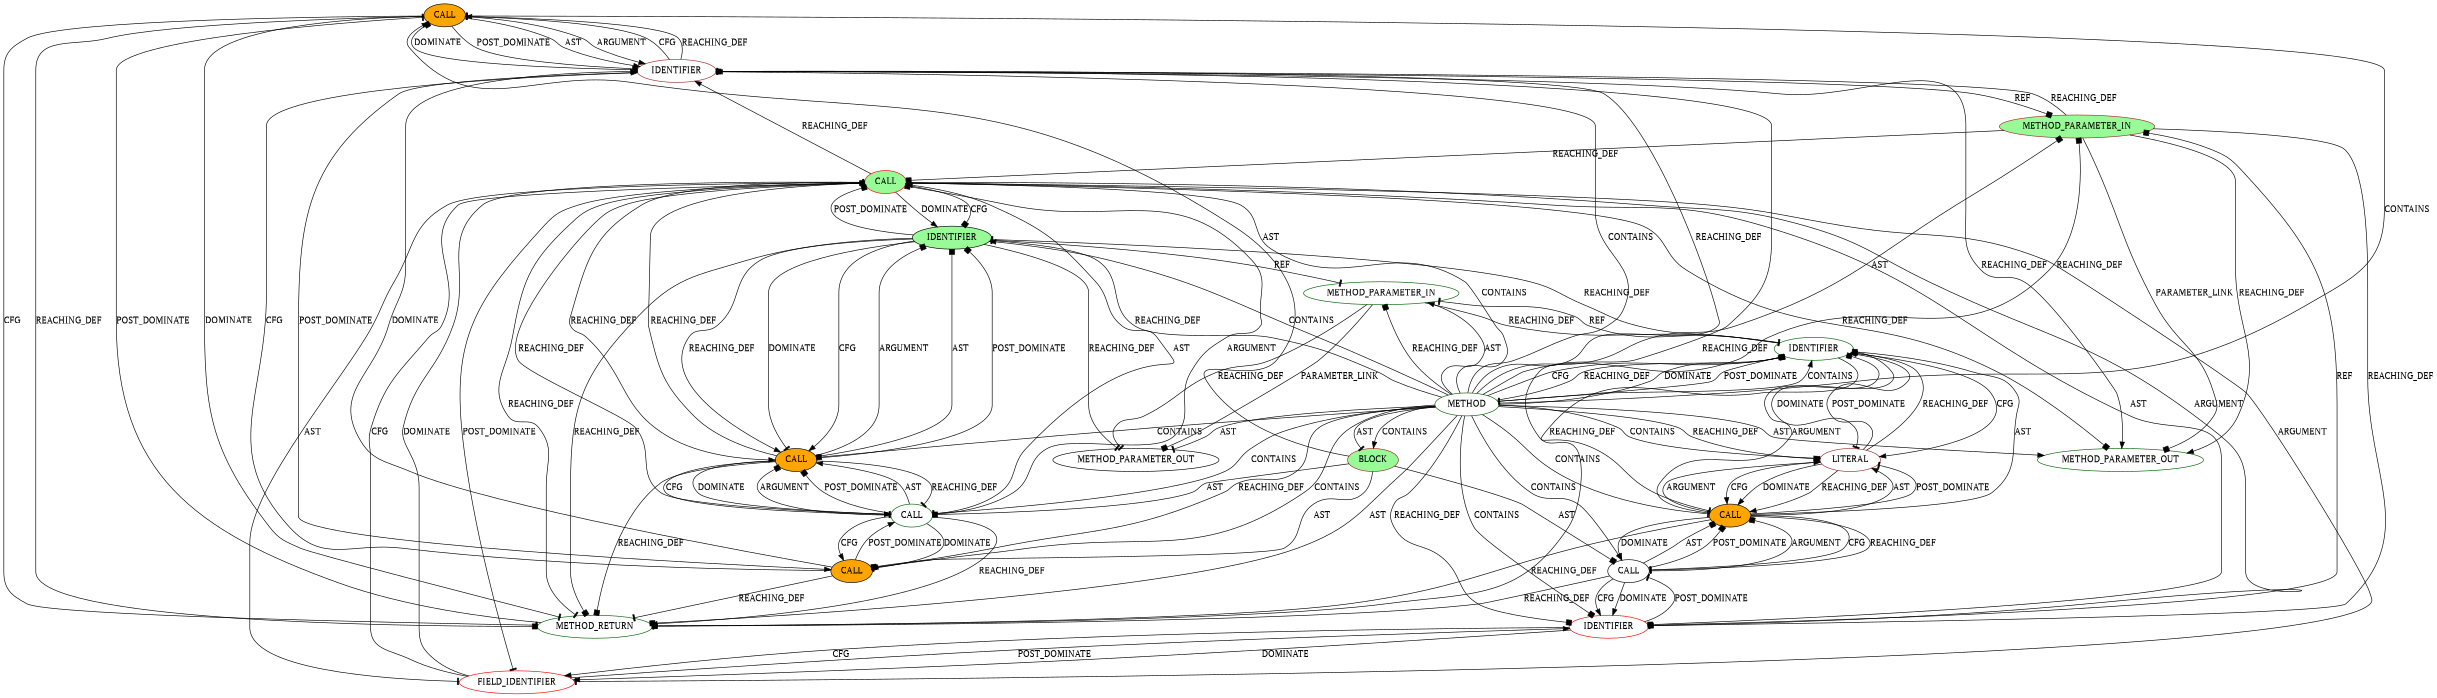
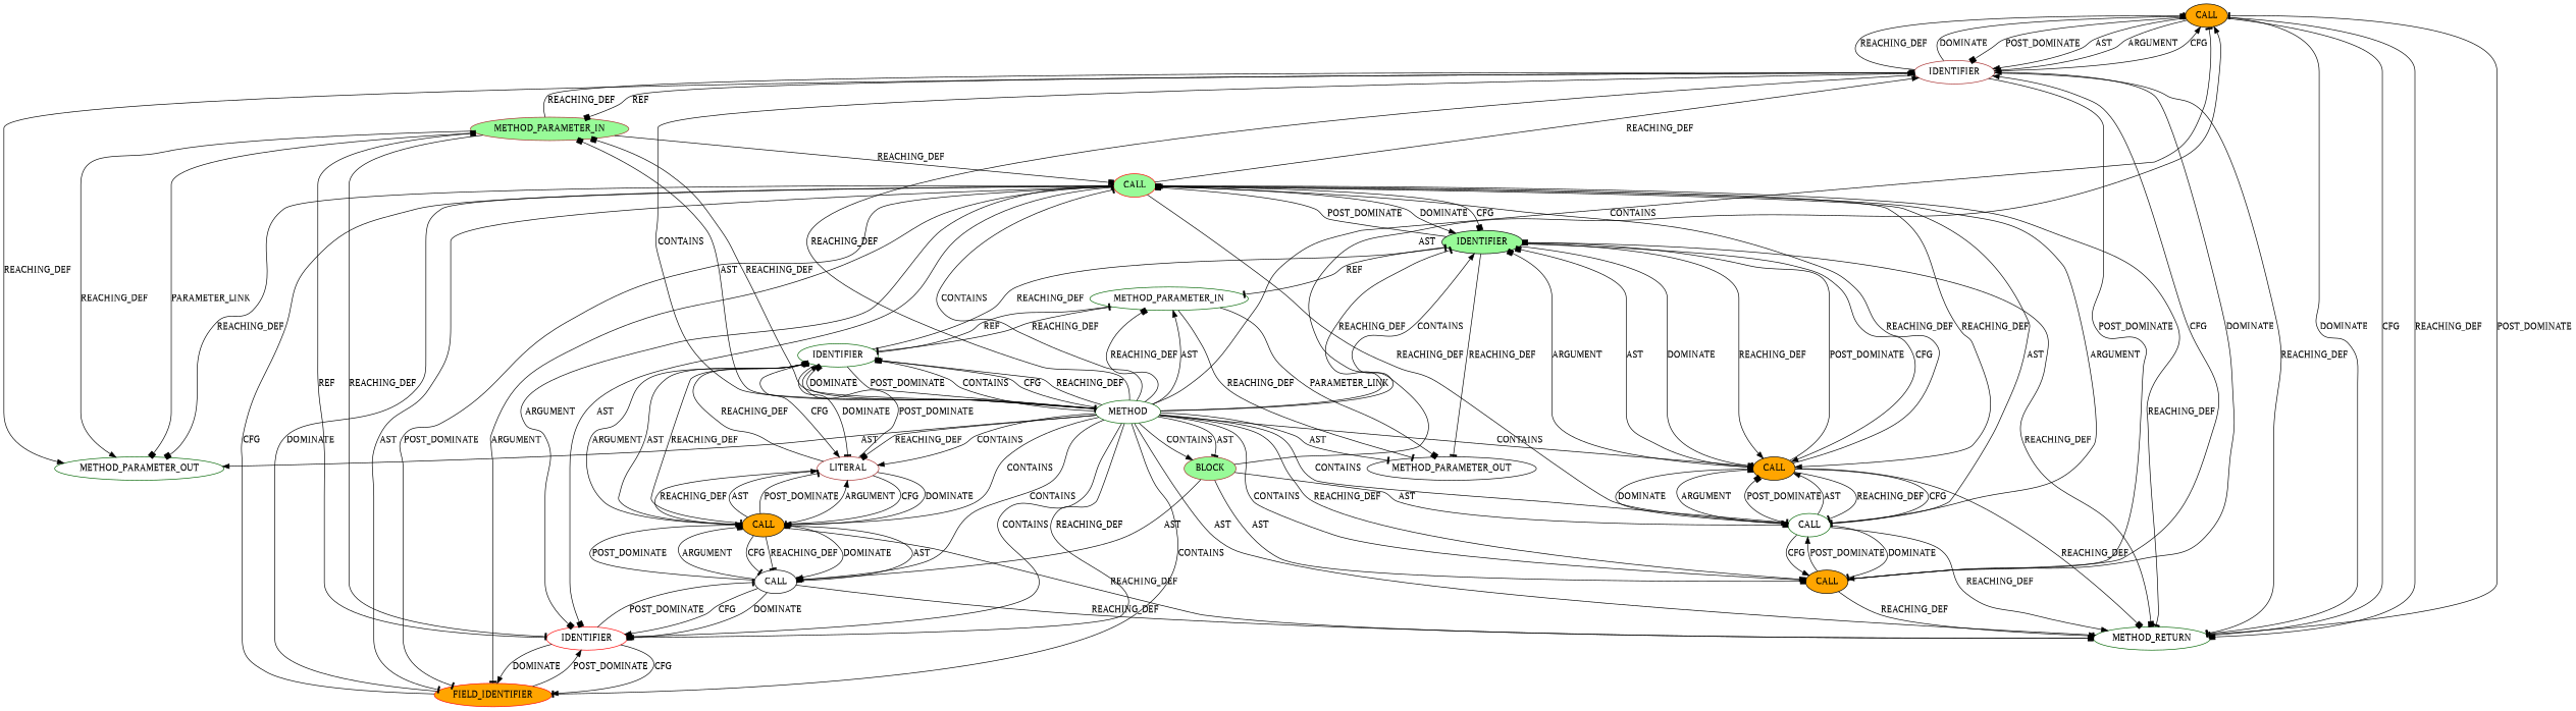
  digraph {
    fontname="PT Serif"
    node [CODE=sk COLUMN_NUMBER=2 LINE_NUMBER=71 ORDER=1 TYPE_FULL_NAME="<empty>" color=black fillcolor=white fontname="PT Serif" style=filled]
    edge [arrowhead=normal fontname="PT Serif"]
    n1 [ARGUMENT_INDEX=-1 CODE="sk_error_report(sk)" DISPATCH_TYPE=STATIC_DISPATCH LINE_NUMBER=78 METHOD_FULL_NAME=sk_error_report NAME=sk_error_report ORDER=4 fillcolor=orange label=CALL]
    n2 [ARGUMENT_INDEX=1 COLUMN_NUMBER=18 LINE_NUMBER=78 NAME=sk TYPE_FULL_NAME="sock*" color=brown label=IDENTIFIER]
    n3 [CODE=RET COLUMN_NUMBER=10 EVALUATION_STRATEGY=BY_VALUE ORDER=4 TYPE_FULL_NAME=void color=darkgreen label=METHOD_RETURN]
    n4 [ARGUMENT_INDEX=-1 CODE="smp_wmb()" DISPATCH_TYPE=STATIC_DISPATCH LINE_NUMBER=77 METHOD_FULL_NAME=smp_wmb NAME=smp_wmb ORDER=3 fillcolor=orange label=CALL]
    n5 [CODE="struct sock *sk" COLUMN_NUMBER=29 EVALUATION_STRATEGY=BY_VALUE INDEX=1 IS_VARIADIC=false NAME=sk TYPE_FULL_NAME="sock*" color=darkgreen label=METHOD_PARAMETER_OUT]
    n6 [CODE="struct sock *sk" COLUMN_NUMBER=29 EVALUATION_STRATEGY=BY_VALUE INDEX=1 IS_VARIADIC=false NAME=sk TYPE_FULL_NAME="sock*" color=brown fillcolor=palegreen label=METHOD_PARAMETER_IN]
-   n7 [ARGUMENT_INDEX=2 CANONICAL_NAME=sk_err CODE=sk_err COLUMN_NUMBER=13 LINE_NUMBER=75 ORDER=2 color=red label=FIELD_IDENTIFIER TYPE_FULL_NAME=""]
+   n7 [ARGUMENT_INDEX=2 CANONICAL_NAME=sk_err CODE=sk_err COLUMN_NUMBER=13 LINE_NUMBER=75 ORDER=2 color=red fillcolor=orange label=FIELD_IDENTIFIER TYPE_FULL_NAME=""]
    n8 [ARGUMENT_INDEX=1 COLUMN_NUMBER=13 LINE_NUMBER=75 NAME=sk TYPE_FULL_NAME="sock*" color=red label=IDENTIFIER]
    n9 [ARGUMENT_INDEX=1 CODE="sk->sk_err" COLUMN_NUMBER=13 DISPATCH_TYPE=STATIC_DISPATCH LINE_NUMBER=75 METHOD_FULL_NAME="<operator>.indirectFieldAccess" NAME="<operator>.indirectFieldAccess" color=red fillcolor=palegreen label=CALL]
    n10 [ARGUMENT_INDEX=-1 CODE="WARN_ON_ONCE(err >= 0)" DISPATCH_TYPE=STATIC_DISPATCH LINE_NUMBER=73 METHOD_FULL_NAME=WARN_ON_ONCE NAME=WARN_ON_ONCE label=CALL]
    n11 [ARGUMENT_INDEX=2 CODE="-err" COLUMN_NUMBER=25 DISPATCH_TYPE=STATIC_DISPATCH LINE_NUMBER=75 METHOD_FULL_NAME="<operator>.minus" NAME="<operator>.minus" ORDER=2 fillcolor=orange label=CALL]
    n12 [ARGUMENT_INDEX=-1 CODE="WRITE_ONCE(sk->sk_err, -err)" DISPATCH_TYPE=STATIC_DISPATCH LINE_NUMBER=75 METHOD_FULL_NAME=WRITE_ONCE NAME=WRITE_ONCE ORDER=2 color=darkgreen label=CALL]
    n13 [ARGUMENT_INDEX=1 CODE=err COLUMN_NUMBER=26 LINE_NUMBER=75 NAME=err TYPE_FULL_NAME=int fillcolor=palegreen label=IDENTIFIER]
    n14 [AST_PARENT_FULL_NAME="tls_sw.c:<global>" AST_PARENT_TYPE=TYPE_DECL CODE="void tls_err_abort(struct sock *sk, int err)\n{\n	WARN_ON_ONCE(err >= 0);\n	/* sk->sk_err should contain a positive error code. */\n	WRITE_ONCE(sk->sk_err, -err);\n	/* Paired with smp_rmb() in tcp_poll() */\n	smp_wmb();\n	sk_error_report(sk);\n}" COLUMN_NUMBER=10 COLUMN_NUMBER_END=1 FILENAME="tls_sw.c" FULL_NAME=tls_err_abort IS_EXTERNAL=false LINE_NUMBER_END=79 NAME=tls_err_abort ORDER=4 SIGNATURE="void tls_err_abort (sock*,int)" color=darkgreen label=METHOD TYPE_FULL_NAME=""]
    n15 [CODE="int err" COLUMN_NUMBER=46 EVALUATION_STRATEGY=BY_VALUE INDEX=2 IS_VARIADIC=false NAME=err ORDER=2 TYPE_FULL_NAME=int color=darkgreen label=METHOD_PARAMETER_IN]
    n16 [ARGUMENT_INDEX=-1 CODE="{\n	WARN_ON_ONCE(err >= 0);\n	/* sk->sk_err should contain a positive error code. */\n	WRITE_ONCE(sk->sk_err, -err);\n	/* Paired with smp_rmb() in tcp_poll() */\n	smp_wmb();\n	sk_error_report(sk);\n}" COLUMN_NUMBER=1 LINE_NUMBER=72 ORDER=3 TYPE_FULL_NAME=void color=brown fillcolor=palegreen label=BLOCK]
    n17 [CODE="int err" COLUMN_NUMBER=46 EVALUATION_STRATEGY=BY_VALUE INDEX=2 IS_VARIADIC=false NAME=err ORDER=2 TYPE_FULL_NAME=int label=METHOD_PARAMETER_OUT]
    n18 [ARGUMENT_INDEX=1 CODE="err >= 0" COLUMN_NUMBER=15 DISPATCH_TYPE=STATIC_DISPATCH LINE_NUMBER=73 METHOD_FULL_NAME="<operator>.greaterEqualsThan" NAME="<operator>.greaterEqualsThan" fillcolor=orange label=CALL]
    n19 [ARGUMENT_INDEX=2 CODE=0 COLUMN_NUMBER=22 LINE_NUMBER=73 ORDER=2 TYPE_FULL_NAME=int color=brown label=LITERAL]
    n20 [ARGUMENT_INDEX=1 CODE=err COLUMN_NUMBER=15 LINE_NUMBER=73 NAME=err TYPE_FULL_NAME=int color=darkgreen label=IDENTIFIER]
    n1 -> n2 [arrowhead=box label=POST_DOMINATE]
    n1 -> n2 [label=AST]
    n1 -> n2 [label=ARGUMENT]
    n1 -> n3 [arrowhead=tee label=DOMINATE]
    n1 -> n3 [arrowhead=tee label=CFG]
    n1 -> n3 [VARIABLE="sk_error_report(sk)" arrowhead=box label=REACHING_DEF]
    n2 -> n1 [label=CFG]
    n2 -> n1 [VARIABLE=sk arrowhead=tee label=REACHING_DEF]
    n2 -> n1 [arrowhead=box label=DOMINATE]
    n2 -> n3 [VARIABLE=sk arrowhead=tee label=REACHING_DEF]
    n2 -> n4 [label=POST_DOMINATE]
    n2 -> n5 [VARIABLE=sk label=REACHING_DEF]
    n2 -> n6 [arrowhead=box label=REF]
    n3 -> n1 [arrowhead=tee label=POST_DOMINATE]
    n4 -> n2 [label=DOMINATE]
    n4 -> n2 [label=CFG]
    n4 -> n3 [VARIABLE="smp_wmb()" arrowhead=tee label=REACHING_DEF]
    n4 -> n12 [label=POST_DOMINATE]
    n6 -> n2 [VARIABLE=sk arrowhead=box label=REACHING_DEF]
    n6 -> n5 [VARIABLE=sk label=REACHING_DEF]
    n6 -> n5 [arrowhead=box label=PARAMETER_LINK]
    n6 -> n8 [VARIABLE=sk arrowhead=tee label=REACHING_DEF]
    n6 -> n9 [VARIABLE=sk arrowhead=box label=REACHING_DEF]
    n7 -> n8 [label=POST_DOMINATE]
    n7 -> n9 [arrowhead=tee label=CFG]
    n7 -> n9 [arrowhead=tee label=DOMINATE]
    n8 -> n6 [arrowhead=box label=REF]
    n8 -> n7 [label=CFG]
    n8 -> n7 [label=DOMINATE]
    n8 -> n10 [arrowhead=tee label=POST_DOMINATE]
    n9 -> n2 [VARIABLE="sk->sk_err" label=REACHING_DEF]
    n9 -> n3 [VARIABLE="sk->sk_err" arrowhead=tee label=REACHING_DEF]
    n9 -> n5 [VARIABLE="sk->sk_err" arrowhead=box label=REACHING_DEF]
    n9 -> n7 [arrowhead=tee label=POST_DOMINATE]
    n9 -> n7 [arrowhead=tee label=ARGUMENT]
    n9 -> n7 [arrowhead=tee label=AST]
    n9 -> n8 [arrowhead=box label=AST]
    n9 -> n8 [arrowhead=box label=ARGUMENT]
    n9 -> n11 [VARIABLE="sk->sk_err" label=REACHING_DEF]
    n9 -> n12 [VARIABLE="sk->sk_err" label=REACHING_DEF]
    n9 -> n13 [label=DOMINATE]
    n9 -> n13 [arrowhead=box label=CFG]
    n10 -> n3 [VARIABLE="WARN_ON_ONCE(err >= 0)" arrowhead=box label=REACHING_DEF]
    n10 -> n8 [label=DOMINATE]
    n10 -> n8 [label=CFG]
    n10 -> n18 [arrowhead=box label=AST]
    n10 -> n18 [arrowhead=box label=POST_DOMINATE]
    n10 -> n18 [arrowhead=box label=ARGUMENT]
    n11 -> n3 [VARIABLE="-err" arrowhead=box label=REACHING_DEF]
    n11 -> n9 [VARIABLE="-err" arrowhead=box label=REACHING_DEF]
    n11 -> n12 [VARIABLE="-err" arrowhead=tee label=REACHING_DEF]
    n11 -> n12 [arrowhead=tee label=CFG]
    n11 -> n12 [label=DOMINATE]
    n11 -> n13 [arrowhead=box label=ARGUMENT]
    n11 -> n13 [arrowhead=box label=AST]
    n11 -> n13 [arrowhead=box label=POST_DOMINATE]
    n12 -> n3 [VARIABLE="WRITE_ONCE(sk->sk_err, -err)" label=REACHING_DEF]
    n12 -> n4 [label=CFG]
    n12 -> n4 [arrowhead=tee label=DOMINATE]
    n12 -> n9 [label=AST]
    n12 -> n9 [arrowhead=box label=ARGUMENT]
    n12 -> n11 [arrowhead=box label=ARGUMENT]
    n12 -> n11 [arrowhead=box label=POST_DOMINATE]
    n12 -> n11 [label=AST]
    n13 -> n3 [VARIABLE=err arrowhead=box label=REACHING_DEF]
    n13 -> n9 [arrowhead=box label=POST_DOMINATE]
    n13 -> n11 [VARIABLE=err label=REACHING_DEF]
    n13 -> n11 [arrowhead=tee label=DOMINATE]
    n13 -> n11 [label=CFG]
    n13 -> n15 [arrowhead=tee label=REF]
    n13 -> n17 [VARIABLE=err arrowhead=tee label=REACHING_DEF]
    n14 -> n1 [arrowhead=tee label=CONTAINS]
    n14 -> n2 [arrowhead=tee label=REACHING_DEF]
    n14 -> n2 [label=CONTAINS]
-   n14 -> n3 [arrowhead=box label=AST]
+   n14 -> n3 [label=AST]
    n14 -> n4 [label=REACHING_DEF]
    n14 -> n4 [arrowhead=box label=CONTAINS]
    n14 -> n5 [label=AST]
    n14 -> n6 [arrowhead=box label=AST]
    n14 -> n6 [arrowhead=box label=REACHING_DEF]
+   n14 -> n7 [arrowhead=tee label=CONTAINS]
    n14 -> n8 [arrowhead=box label=REACHING_DEF]
    n14 -> n8 [arrowhead=box label=CONTAINS]
    n14 -> n9 [arrowhead=tee label=CONTAINS]
    n14 -> n10 [label=CONTAINS]
    n14 -> n11 [arrowhead=box label=CONTAINS]
    n14 -> n12 [arrowhead=tee label=CONTAINS]
    n14 -> n13 [arrowhead=tee label=REACHING_DEF]
    n14 -> n13 [label=CONTAINS]
    n14 -> n15 [label=AST]
    n14 -> n15 [arrowhead=box label=REACHING_DEF]
    n14 -> n16 [label=CONTAINS]
    n14 -> n16 [arrowhead=tee label=AST]
    n14 -> n17 [arrowhead=tee label=AST]
    n14 -> n18 [arrowhead=tee label=CONTAINS]
    n14 -> n19 [arrowhead=box label=REACHING_DEF]
    n14 -> n19 [label=CONTAINS]
    n14 -> n20 [label=CONTAINS]
    n14 -> n20 [arrowhead=box label=CFG]
    n14 -> n20 [label=REACHING_DEF]
    n14 -> n20 [arrowhead=box label=DOMINATE]
    n15 -> n17 [arrowhead=box label=PARAMETER_LINK]
    n15 -> n17 [VARIABLE=err arrowhead=tee label=REACHING_DEF]
    n15 -> n20 [VARIABLE=err arrowhead=tee label=REACHING_DEF]
    n16 -> n1 [label=AST]
    n16 -> n4 [arrowhead=box label=AST]
    n16 -> n10 [arrowhead=box label=AST]
    n16 -> n12 [arrowhead=box label=AST]
    n18 -> n3 [VARIABLE="err >= 0" arrowhead=box label=REACHING_DEF]
    n18 -> n10 [arrowhead=tee label=CFG]
    n18 -> n10 [VARIABLE="err >= 0" arrowhead=tee label=REACHING_DEF]
    n18 -> n10 [label=DOMINATE]
    n18 -> n19 [label=AST]
    n18 -> n19 [arrowhead=tee label=POST_DOMINATE]
    n18 -> n19 [label=ARGUMENT]
    n18 -> n20 [arrowhead=box label=ARGUMENT]
    n18 -> n20 [arrowhead=box label=AST]
    n19 -> n18 [label=CFG]
    n19 -> n18 [label=DOMINATE]
    n19 -> n18 [VARIABLE=0 label=REACHING_DEF]
    n19 -> n20 [label=POST_DOMINATE]
    n19 -> n20 [VARIABLE=0 label=REACHING_DEF]
    n20 -> n13 [VARIABLE=err arrowhead=tee label=REACHING_DEF]
    n20 -> n14 [arrowhead=tee label=POST_DOMINATE]
    n20 -> n15 [arrowhead=tee label=REF]
    n20 -> n18 [VARIABLE=err arrowhead=tee label=REACHING_DEF]
    n20 -> n19 [label=CFG]
    n20 -> n19 [arrowhead=tee label=DOMINATE]
  }
